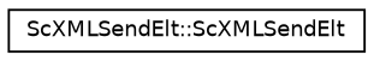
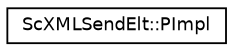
  digraph {
    rankdir=TB
-   n1 [color=black fillcolor=white fontname=Helvetica fontsize=10 height=0.2 label="ScXMLSendElt::ScXMLSendElt" shape=record style=filled width=0.4]
+   n1 [color=black fillcolor=white fontname=Helvetica fontsize=10 height=0.2 label="ScXMLSendElt::PImpl" shape=record style=filled width=0.4]
  }
